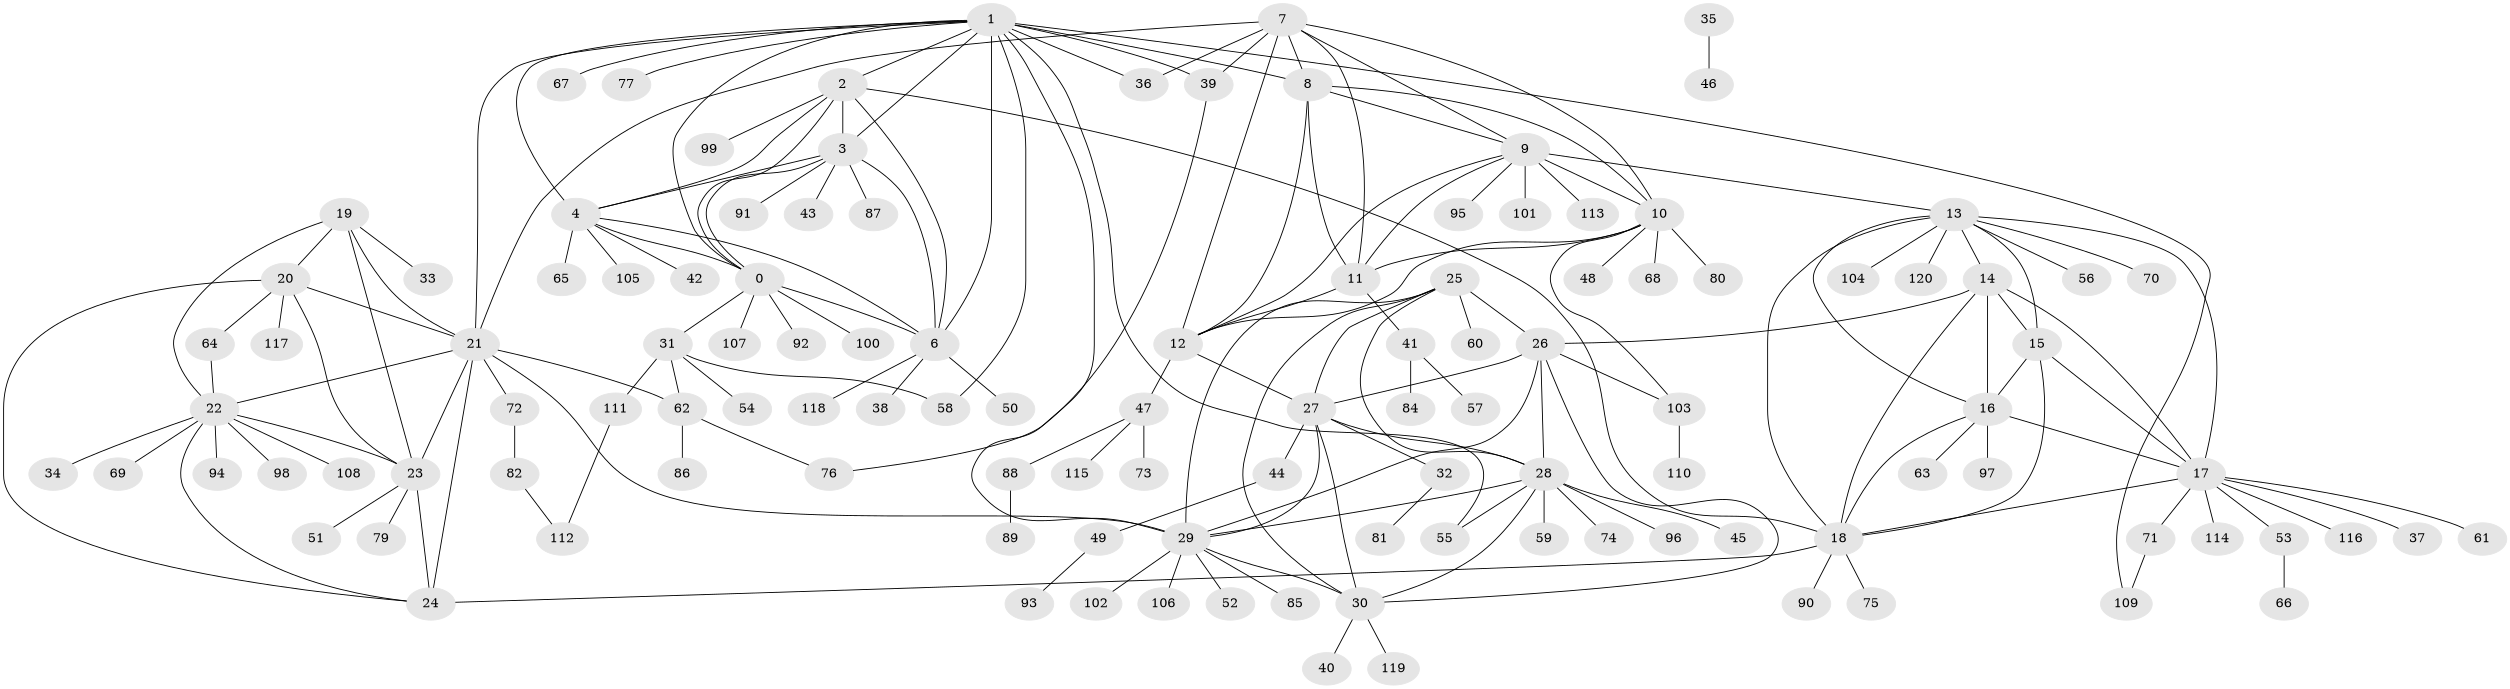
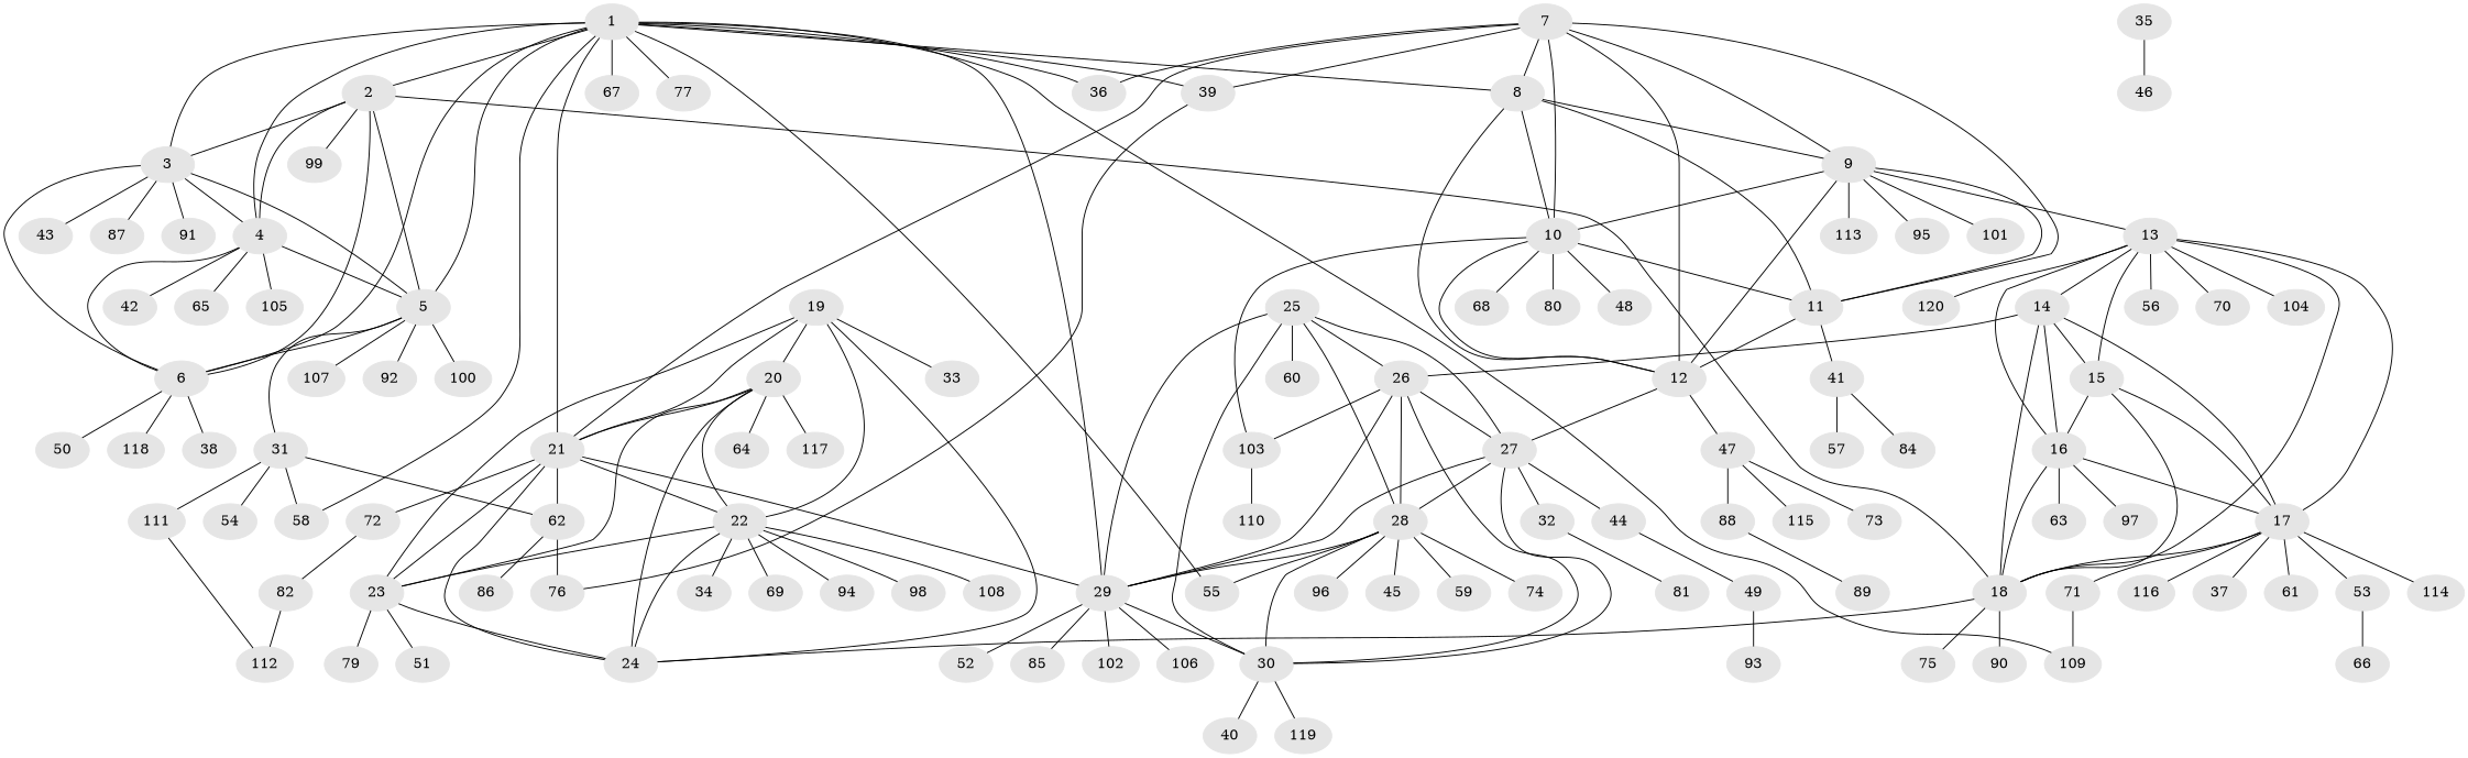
  graph {
    node [color=gray90 style=filled]
    1
    2
    3
    4
-   5 [label=0]
+   5
    6
    8
    21
    29
    36
    39
    55
    67
    77
    109
    58
    18
    99
    43
    87
    91
    42
    65
    105
    31
    92
    100
    107
    38
    50
    118
    9
    10
    11
    12
    24
    22
    23
    62
    72
    30
    52
    85
    102
    106
    76
    82
    112
    75
    90
    54
    111
    7
    13
    95
    101
    113
    48
    68
    80
    103
    41
    27
    47
    14
    15
    16
    17
    56
    70
    104
    120
    110
    57
    84
    28
    32
    44
    73
    88
    115
    26
    63
    97
    37
    53
    61
    71
    114
    116
    66
    19
    20
    33
    64
    117
    34
    69
    94
    98
    108
    51
    79
    86
    25
    60
    45
    59
    74
    96
    40
    119
    81
    49
    35
    46
    93
    89
    1 -- 2
    1 -- 3
    1 -- 4
    1 -- 5
    1 -- 6
    1 -- 8
    1 -- 21
    1 -- 29
    1 -- 36
    1 -- 39
    1 -- 55
    1 -- 67
    1 -- 77
    1 -- 109
    1 -- 58
    2 -- 3
    2 -- 4
    2 -- 5
    2 -- 6
    2 -- 18
    2 -- 99
    3 -- 4
    3 -- 5
    3 -- 6
    3 -- 43
    3 -- 87
    3 -- 91
    4 -- 5
    4 -- 6
    4 -- 42
    4 -- 65
    4 -- 105
    5 -- 6
    5 -- 31
    5 -- 92
    5 -- 100
    5 -- 107
    6 -- 38
    6 -- 50
    6 -- 118
    8 -- 9
    8 -- 10
    8 -- 11
    8 -- 12
    21 -- 29
    21 -- 24
    21 -- 22
    21 -- 23
    21 -- 62
    21 -- 72
    29 -- 30
    29 -- 52
    29 -- 85
    29 -- 102
    29 -- 106
    39 -- 76
    18 -- 24
    18 -- 75
    18 -- 90
    31 -- 58
    31 -- 62
    31 -- 54
    31 -- 111
    9 -- 10
    9 -- 11
    9 -- 12
    9 -- 13
    9 -- 95
    9 -- 101
    9 -- 113
    10 -- 11
    10 -- 12
    10 -- 48
    10 -- 68
    10 -- 80
    10 -- 103
    11 -- 12
    11 -- 41
    12 -- 27
    12 -- 47
    22 -- 24
    22 -- 23
    22 -- 34
    22 -- 69
    22 -- 94
    22 -- 98
    22 -- 108
    23 -- 24
    23 -- 51
    23 -- 79
    62 -- 76
    62 -- 86
    72 -- 82
    30 -- 40
    30 -- 119
    82 -- 112
    111 -- 112
    7 -- 8
    7 -- 21
    7 -- 36
    7 -- 39
    7 -- 9
    7 -- 10
    7 -- 11
    7 -- 12
    13 -- 18
    13 -- 14
    13 -- 15
    13 -- 16
    13 -- 17
    13 -- 56
    13 -- 70
    13 -- 104
    13 -- 120
    103 -- 110
    41 -- 57
    41 -- 84
    27 -- 29
    27 -- 30
    27 -- 28
    27 -- 32
    27 -- 44
    47 -- 73
    47 -- 88
    47 -- 115
    14 -- 18
    14 -- 15
    14 -- 16
    14 -- 17
    14 -- 26
    15 -- 18
    15 -- 16
    15 -- 17
    16 -- 18
    16 -- 17
    16 -- 63
    16 -- 97
    17 -- 18
    17 -- 37
    17 -- 53
    17 -- 61
    17 -- 71
    17 -- 114
    17 -- 116
    28 -- 29
    28 -- 55
    28 -- 30
    28 -- 45
    28 -- 59
    28 -- 74
    28 -- 96
    32 -- 81
    44 -- 49
    88 -- 89
    26 -- 29
    26 -- 30
    26 -- 103
    26 -- 27
    26 -- 28
    53 -- 66
    71 -- 109
    19 -- 21
+   19 -- 24
    19 -- 22
    19 -- 23
    19 -- 20
    19 -- 33
    20 -- 21
    20 -- 24
-   64 -- 22
+   20 -- 22
    20 -- 23
    20 -- 64
    20 -- 117
    25 -- 29
    25 -- 30
    25 -- 27
    25 -- 28
    25 -- 26
    25 -- 60
    49 -- 93
    35 -- 46
  }
